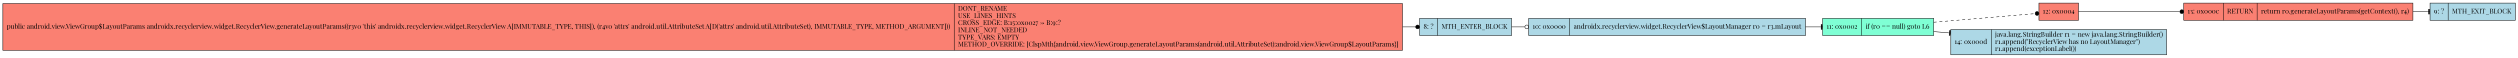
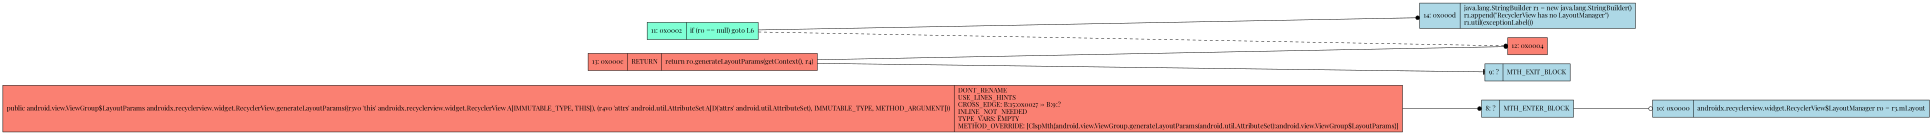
  digraph {
    fontname="Playfair Display"
    rankdir=LR
    node [fillcolor=lightblue fontname="Playfair Display" shape=record style=filled]
    edge [arrowhead=dot fontname="Playfair Display"]
    n1 [label="{8\:\ ?|MTH_ENTER_BLOCK\l}"]
    n2 [label="{10\:\ 0x0000|androidx.recyclerview.widget.RecyclerView$LayoutManager r0 = r3.mLayout\l}"]
    n3 [fillcolor=aquamarine label="{11\:\ 0x0002|if (r0 == null) goto L6\l}"]
    n4 [fillcolor=salmon label="{12\:\ 0x0004}"]
-   n5 [label="{14\:\ 0x000d|java.lang.StringBuilder r1 = new java.lang.StringBuilder()\lr1.append(\"RecyclerView has no LayoutManager\")\lr1.append(exceptionLabel())\l}"]
+   n5 [label="{14\:\ 0x000d|java.lang.StringBuilder r1 = new java.lang.StringBuilder()\lr1.append(\"RecyclerView has no LayoutManager\")\lr1.util(exceptionLabel())\l}"]
    n6 [fillcolor=salmon label="{13\:\ 0x000c|RETURN\l|return r0.generateLayoutParams(getContext(), r4)\l}"]
    n7 [label="{9\:\ ?|MTH_EXIT_BLOCK\l}"]
    n8 [fillcolor=salmon label="{public android.view.ViewGroup$LayoutParams androidx.recyclerview.widget.RecyclerView.generateLayoutParams((r3v0 'this' androidx.recyclerview.widget.RecyclerView A[IMMUTABLE_TYPE, THIS]), (r4v0 'attrs' android.util.AttributeSet A[D('attrs' android.util.AttributeSet), IMMUTABLE_TYPE, METHOD_ARGUMENT]))  | DONT_RENAME\lUSE_LINES_HINTS\lCROSS_EDGE: B:15:0x0027 \-\> B:9:?\lINLINE_NOT_NEEDED\lTYPE_VARS: EMPTY\lMETHOD_OVERRIDE: [ClspMth\{android.view.ViewGroup.generateLayoutParams(android.util.AttributeSet):android.view.ViewGroup$LayoutParams\}]\l}"]
    n1 -> n2 [arrowhead=odot]
-   n2 -> n3 [arrowhead=tee]
    n3 -> n4 [style=dashed]
-   n3 -> n5 [arrowhead=tee]
-   n4 -> n6
+   n3 -> n5
+   n6 -> n4
    n6 -> n7 [arrowhead=tee]
    n8 -> n1
  }
